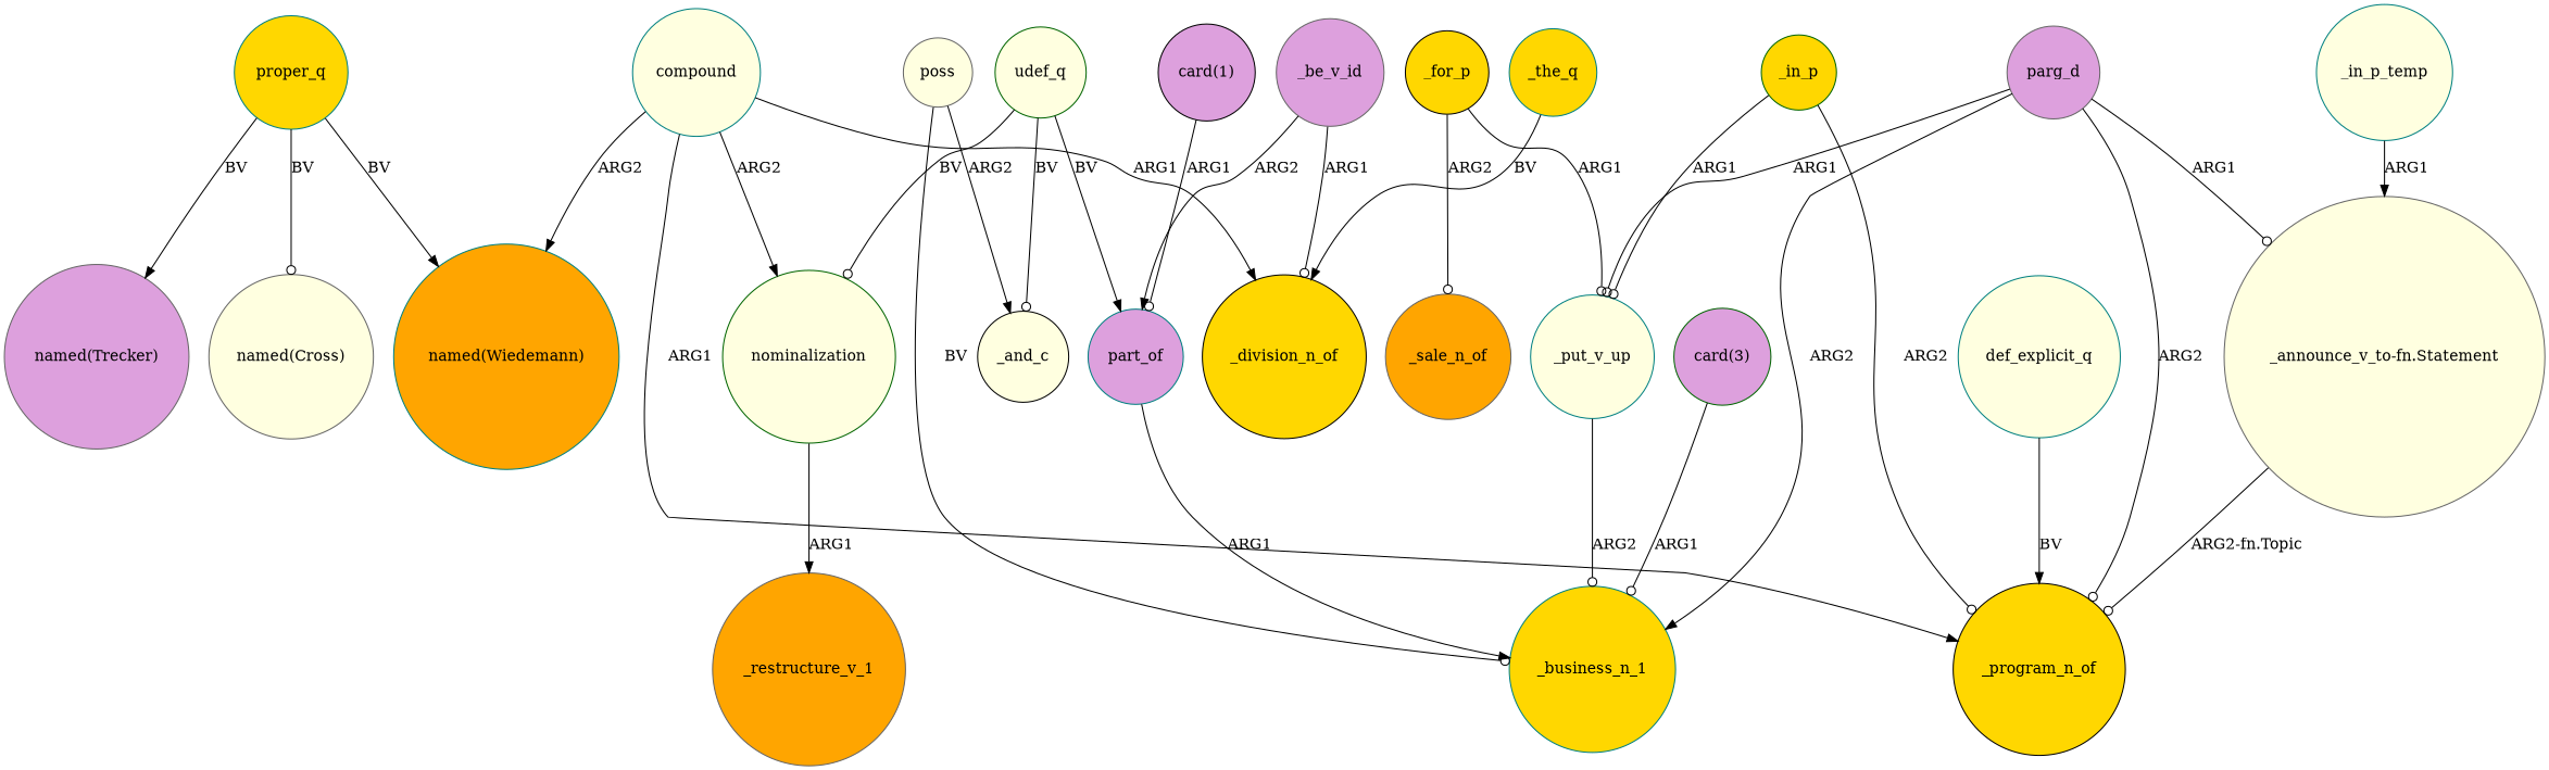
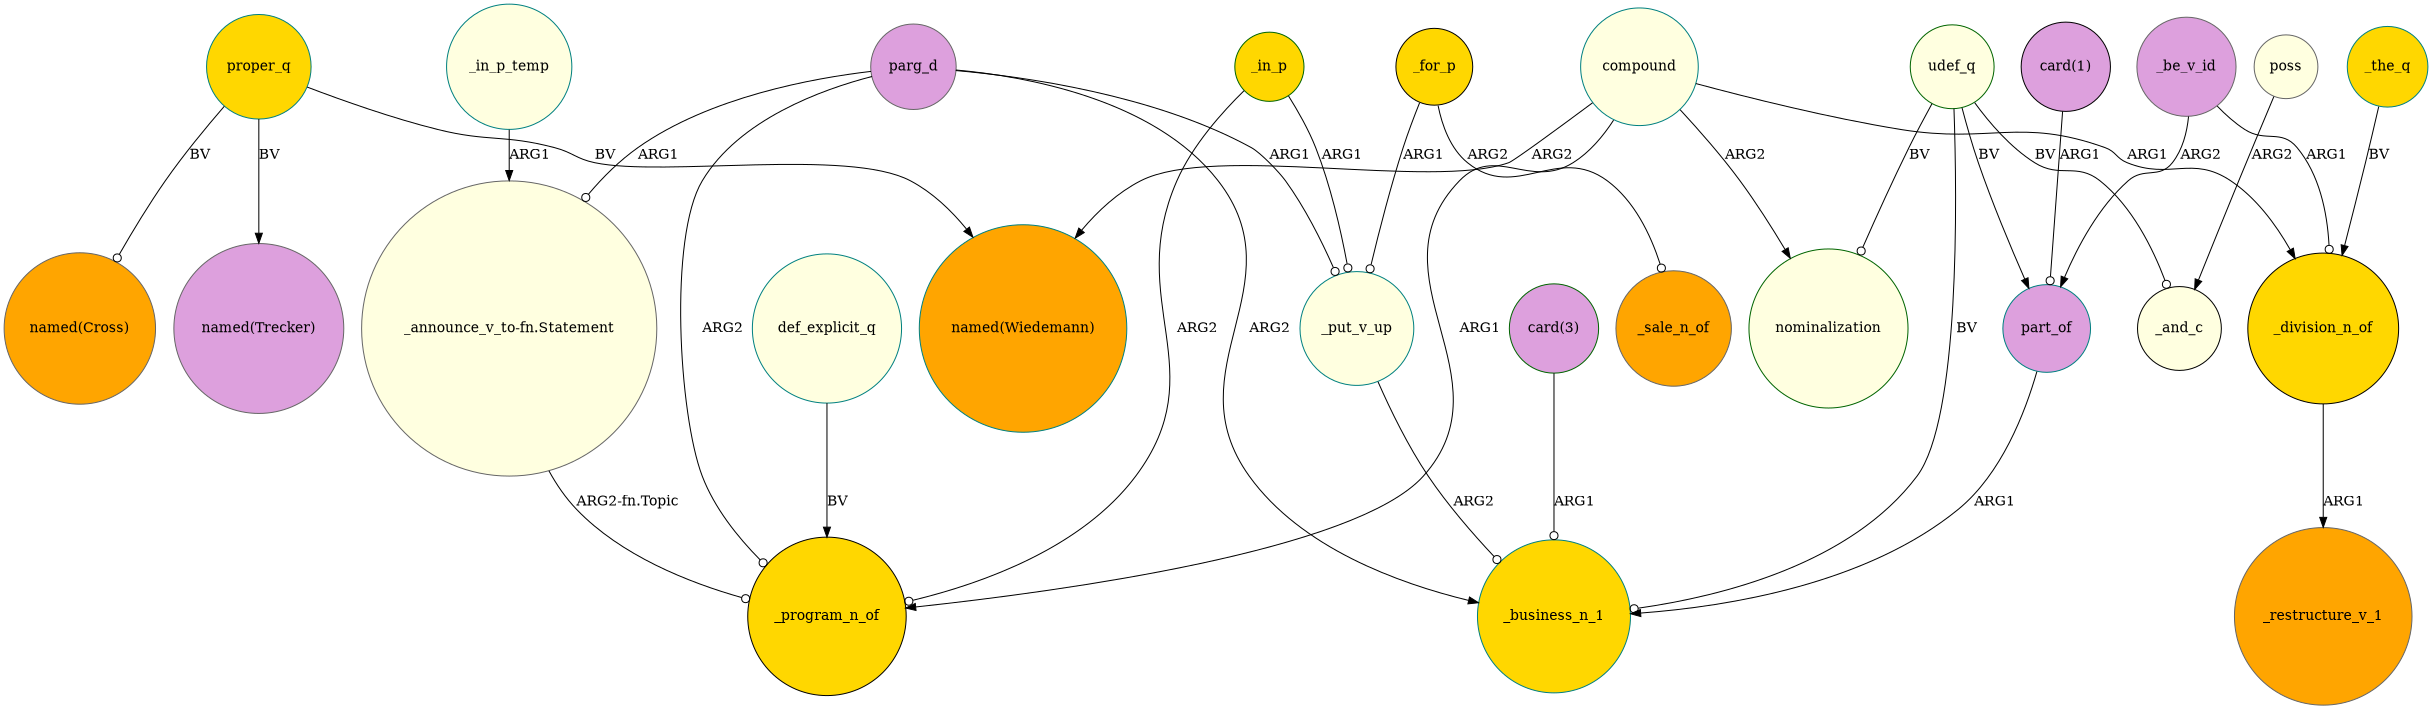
  digraph {
    node [color=teal fillcolor=lightyellow shape=circle style=filled]
    edge [arrowhead=odot]
    proper_q [fillcolor=gold]
    "named(Trecker)" [color=gray40 fillcolor=plum]
-   "named(Cross)" [color=gray40]
+   "named(Cross)" [color=gray40 fillcolor=orange]
    "named(Wiedemann)" [fillcolor=orange]
    udef_q [color=darkgreen]
    part_of [fillcolor=plum]
    _and_c [color=black]
    _business_n_1 [fillcolor=gold]
    nominalization [color=darkgreen]
    _sale_n_of [color=gray40 fillcolor=orange]
    _restructure_v_1 [color=gray40 fillcolor=orange]
    poss [color=gray40]
    _program_n_of [color=black fillcolor=gold]
    "_announce_v_to-fn.Statement" [color=gray40]
    _in_p_temp
    _for_p [color=black fillcolor=gold]
    _put_v_up
    "card(3)" [color=darkgreen fillcolor=plum]
    parg_d [color=gray40 fillcolor=plum]
    compound
    _division_n_of [color=black fillcolor=gold]
    def_explicit_q
    _in_p [color=darkgreen fillcolor=gold]
    "card(1)" [color=black fillcolor=plum]
    _be_v_id [color=gray40 fillcolor=plum]
    _the_q [fillcolor=gold]
    proper_q -> "named(Trecker)" [arrowhead=normal label=BV]
    proper_q -> "named(Cross)" [label=BV]
    proper_q -> "named(Wiedemann)" [arrowhead=normal label=BV]
    udef_q -> part_of [arrowhead=normal label=BV]
    udef_q -> _and_c [label=BV]
-   poss -> _business_n_1 [label=BV]
+   udef_q -> _business_n_1 [label=BV]
    udef_q -> nominalization [label=BV]
    part_of -> _business_n_1 [arrowhead=normal label=ARG1]
-   nominalization -> _restructure_v_1 [arrowhead=normal label=ARG1]
+   _division_n_of -> _restructure_v_1 [arrowhead=normal label=ARG1]
    poss -> _and_c [arrowhead=normal label=ARG2]
    "_announce_v_to-fn.Statement" -> _program_n_of [label="ARG2-fn.Topic"]
    _in_p_temp -> "_announce_v_to-fn.Statement" [arrowhead=normal label=ARG1]
    _for_p -> _sale_n_of [label=ARG2]
    _for_p -> _put_v_up [label=ARG1]
    _put_v_up -> _business_n_1 [label=ARG2]
    "card(3)" -> _business_n_1 [label=ARG1]
    parg_d -> _business_n_1 [arrowhead=normal label=ARG2]
    parg_d -> _program_n_of [label=ARG2]
    parg_d -> "_announce_v_to-fn.Statement" [label=ARG1]
    parg_d -> _put_v_up [label=ARG1]
    compound -> "named(Wiedemann)" [arrowhead=normal label=ARG2]
    compound -> nominalization [arrowhead=normal label=ARG2]
    compound -> _program_n_of [arrowhead=normal label=ARG1]
    compound -> _division_n_of [arrowhead=normal label=ARG1]
    def_explicit_q -> _program_n_of [arrowhead=normal label=BV]
    _in_p -> _program_n_of [label=ARG2]
    _in_p -> _put_v_up [label=ARG1]
    "card(1)" -> part_of [label=ARG1]
    _be_v_id -> part_of [arrowhead=normal label=ARG2]
    _be_v_id -> _division_n_of [label=ARG1]
    _the_q -> _division_n_of [arrowhead=normal label=BV]
  }
